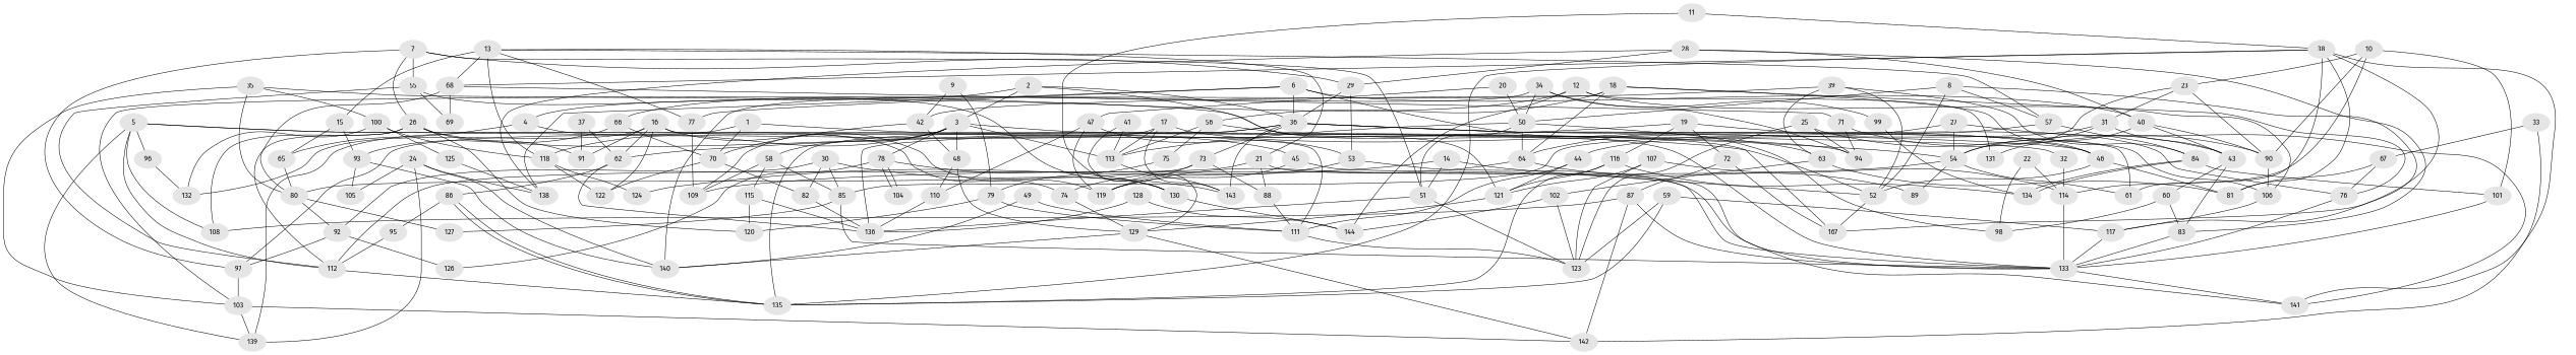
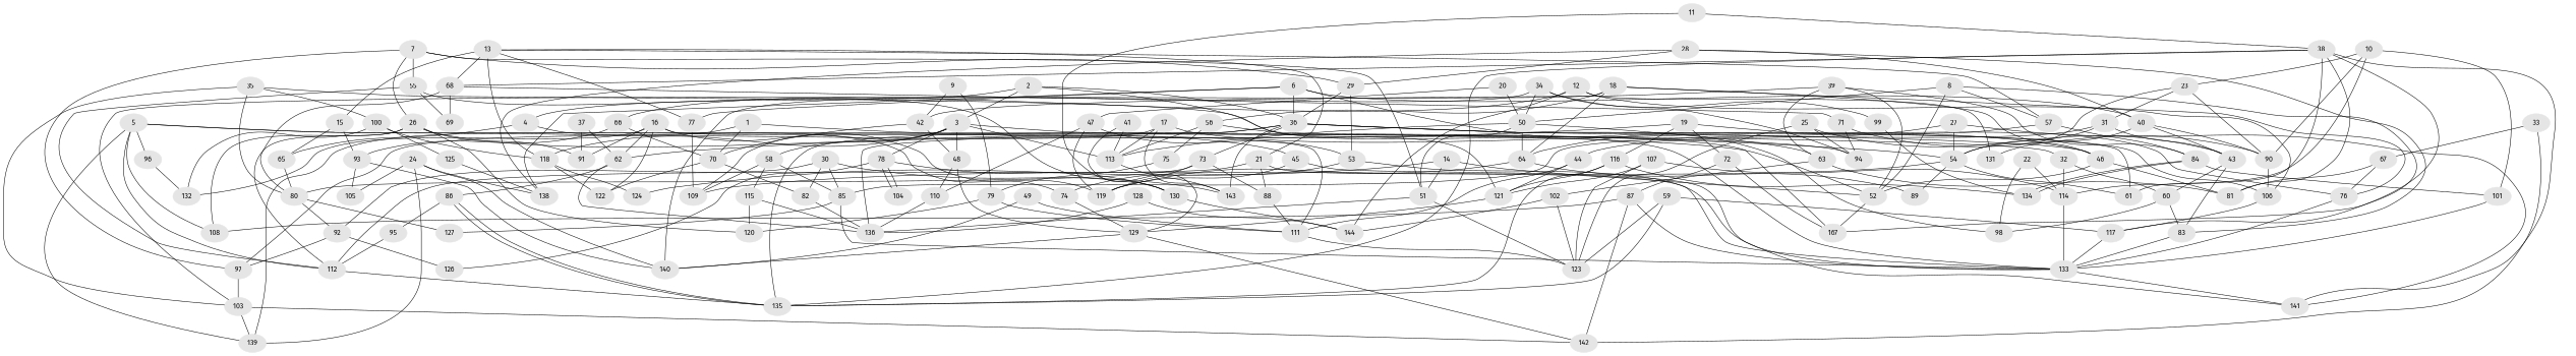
  graph {
    fontname="Fira Sans"
    node [color=gray90 fontname="Fira Sans" style=filled]
    edge [fontname="Fira Sans"]
    1
    54
    70
    139
    109
    61
    89
    122
    82
    2
    3
    4
    36
    121
    48
    58
    78
    94
    113
    118
    65
    74
    106
    46
    143
    73
    135
    136
    129
    110
    85
    115
    130
    104
    126
    124
    80
    5
    32
    52
    96
    108
    112
    114
    60
    n46 [label=167]
    132
    6
    40
    77
    98
    138
    90
    131
    43
    7
    26
    29
    51
    55
    97
    91
    45
    120
    53
    123
    69
    103
    8
    50
    57
    117
    64
    63
    84
    133
    9
    42
    79
    111
    10
    23
    101
    31
    11
    38
    68
    141
    81
    144
    12
    66
    93
    13
    15
    21
    88
    71
    14
    105
    140
    16
    62
    119
    86
    17
    18
    56
    76
    75
    142
    19
    72
    116
    87
    134
    20
    47
    22
    44
    24
    25
    83
    27
    28
    30
    92
    127
    33
    67
    34
    99
    35
    100
    125
    37
    39
    102
    41
    49
    59
    95
    107
    128
    1 -- 54
    1 -- 70
    1 -- 139
    54 -- 109
    54 -- 61
    54 -- 89
    70 -- 122
    70 -- 82
    82 -- 136
    2 -- 3
    2 -- 4
    2 -- 36
    2 -- 121
    3 -- 109
    3 -- 48
    3 -- 58
    3 -- 78
    3 -- 94
    3 -- 113
    3 -- 118
    4 -- 65
    4 -- 74
    36 -- 61
    36 -- 106
    36 -- 46
    36 -- 143
    36 -- 73
    36 -- 135
    36 -- 136
    121 -- 129
    48 -- 129
    48 -- 110
    58 -- 109
    58 -- 85
    58 -- 115
    78 -- 130
    78 -- 104
    78 -- 104
    78 -- 126
    113 -- 143
    118 -- 122
    118 -- 124
    65 -- 80
    74 -- 129
    106 -- 117
    46 -- 52
    46 -- 81
    73 -- 80
    73 -- 88
    73 -- 119
    129 -- 140
    129 -- 142
    110 -- 136
    85 -- 133
    85 -- 127
    115 -- 136
    115 -- 120
    130 -- 144
    80 -- 92
    80 -- 127
    5 -- 139
    5 -- 32
    5 -- 52
    5 -- 96
    5 -- 108
    5 -- 112
    32 -- 114
+   32 -- 60
    52 -- n46
    96 -- 132
    112 -- 135
    114 -- 133
    60 -- 98
    60 -- 83
    6 -- 36
    6 -- 40
    6 -- 77
    6 -- 98
    6 -- 138
    40 -- 90
    40 -- 131
    40 -- 43
    77 -- 109
    90 -- 106
    43 -- 60
    43 -- 83
    7 -- 26
    7 -- 29
    7 -- 51
    7 -- 55
    7 -- 97
    26 -- 108
    26 -- 112
    26 -- 91
    26 -- 45
    26 -- 120
    29 -- 36
    29 -- 53
    51 -- 136
    51 -- 123
    55 -- 130
    55 -- 112
    55 -- 69
    97 -- 103
    45 -- 133
    45 -- 119
    53 -- 74
    53 -- 141
    103 -- 139
    103 -- 142
    8 -- 52
    8 -- 50
    8 -- 57
    8 -- 117
    50 -- 113
    50 -- 51
    50 -- 64
    50 -- 63
    57 -- 85
    57 -- 84
    117 -- 133
    64 -- 89
    64 -- 119
    63 -- 81
    63 -- 102
    84 -- 101
    84 -- 134
    84 -- 134
    133 -- 141
    9 -- 42
    9 -- 79
    42 -- 70
    42 -- 48
    79 -- 120
    79 -- 111
    111 -- 123
    10 -- 114
    10 -- 90
    10 -- 23
    10 -- 101
    23 -- 54
    23 -- 90
    23 -- 31
    101 -- 133
    31 -- 54
    31 -- 43
    31 -- 44
    11 -- 130
    11 -- 38
    38 -- 61
    38 -- 135
    38 -- n46
    38 -- 68
    38 -- 141
    38 -- 81
    68 -- 80
    68 -- 69
    68 -- 71
    12 -- 106
    12 -- 131
    12 -- 144
    12 -- 66
    66 -- 70
    66 -- 93
    93 -- 105
    93 -- 140
    13 -- 118
    13 -- 77
    13 -- 57
    13 -- 68
    13 -- 15
    13 -- 21
    15 -- 65
    15 -- 93
    21 -- 112
    21 -- 133
    21 -- 88
    88 -- 111
    71 -- 94
    71 -- 90
    14 -- 124
    14 -- 52
    14 -- 51
    16 -- 122
    16 -- 132
    16 -- 91
    16 -- 111
    16 -- 62
    16 -- 119
    62 -- 136
    62 -- 86
    86 -- 135
    86 -- 135
    86 -- 95
    17 -- 113
    17 -- 46
    17 -- 143
    17 -- 97
    18 -- 46
    18 -- 103
    18 -- 64
    18 -- 56
    18 -- 76
    56 -- 113
    56 -- n46
    56 -- 75
    76 -- 133
    75 -- 79
    19 -- 62
    19 -- 76
    19 -- 72
    19 -- 116
    72 -- n46
    72 -- 87
    116 -- 121
    116 -- 135
    116 -- 134
    87 -- 108
    87 -- 133
    87 -- 142
    20 -- 50
    20 -- 47
    47 -- 110
    47 -- 53
    47 -- 119
    22 -- 114
    22 -- 98
    44 -- 121
    44 -- 111
    24 -- 139
    24 -- 138
    24 -- 105
    24 -- 140
    25 -- 94
    25 -- 43
    25 -- 123
    83 -- 133
    27 -- 54
    27 -- 64
    27 -- 141
    28 -- 40
    28 -- 138
    28 -- 29
    28 -- 83
    30 -- 82
    30 -- 143
    30 -- 85
    30 -- 92
    92 -- 126
    92 -- 97
    33 -- 142
    33 -- 67
    67 -- 81
    67 -- 76
    34 -- 94
    34 -- 50
    34 -- 140
    34 -- 99
    99 -- 134
    35 -- 80
    35 -- 103
    35 -- 133
    35 -- 100
    100 -- 118
    100 -- 132
    100 -- 125
    125 -- 138
    37 -- 91
    37 -- 62
    39 -- 52
    39 -- 63
    39 -- 84
    39 -- 42
    102 -- 123
    102 -- 144
    41 -- 113
    41 -- 129
    49 -- 111
    49 -- 140
    59 -- 135
    59 -- 123
    59 -- 117
    95 -- 112
    107 -- 121
    107 -- 114
    107 -- 123
    128 -- 136
    128 -- 144
  }
